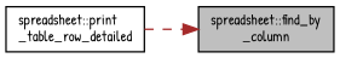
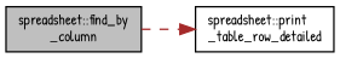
  digraph {
    rankdir=LR
    fontname="Patrick Hand"
    node [color=black fontname="Patrick Hand" fontsize=10 shape=record style=filled]
    n1 [fillcolor=grey75 fontcolor=black height=0.2 label="spreadsheet::find_by\l_column" width=0.4]
    n2 [fillcolor=white height=0.2 label="spreadsheet::print\l_table_row_detailed" width=0.4]
-   n2 -> n1 [color=brown fontname="Patrick Hand" fontsize=10 labelfontname=Helvetica labelfontsize=10 style=dashed]
+   n1 -> n2 [color=brown fontname="Patrick Hand" fontsize=10 labelfontname=Helvetica labelfontsize=10 style=dashed]
  }
